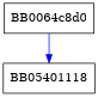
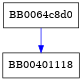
  digraph {
    splines=ortho
    node [shape=box]
    BB0064c8d0
-   BB00401118 [label=BB05401118]
+   BB00401118
    BB0064c8d0 -> BB00401118 [color=blue]
  }
